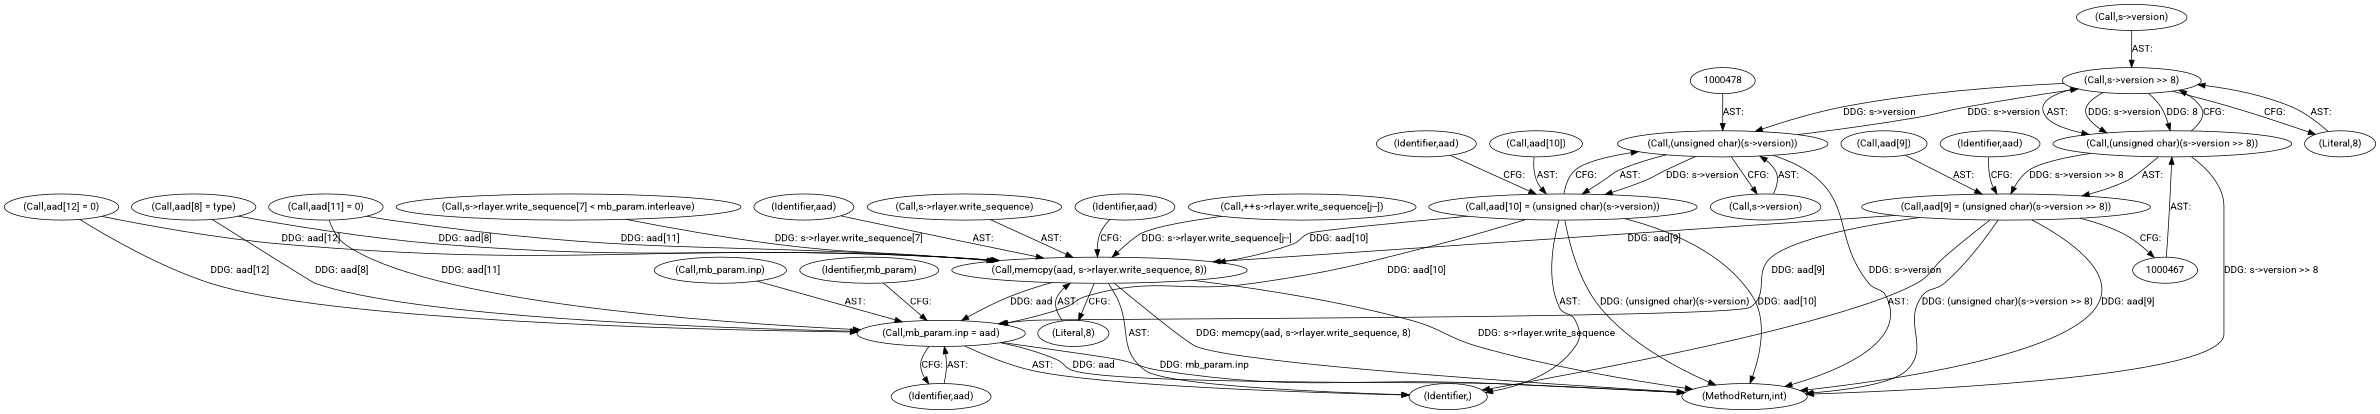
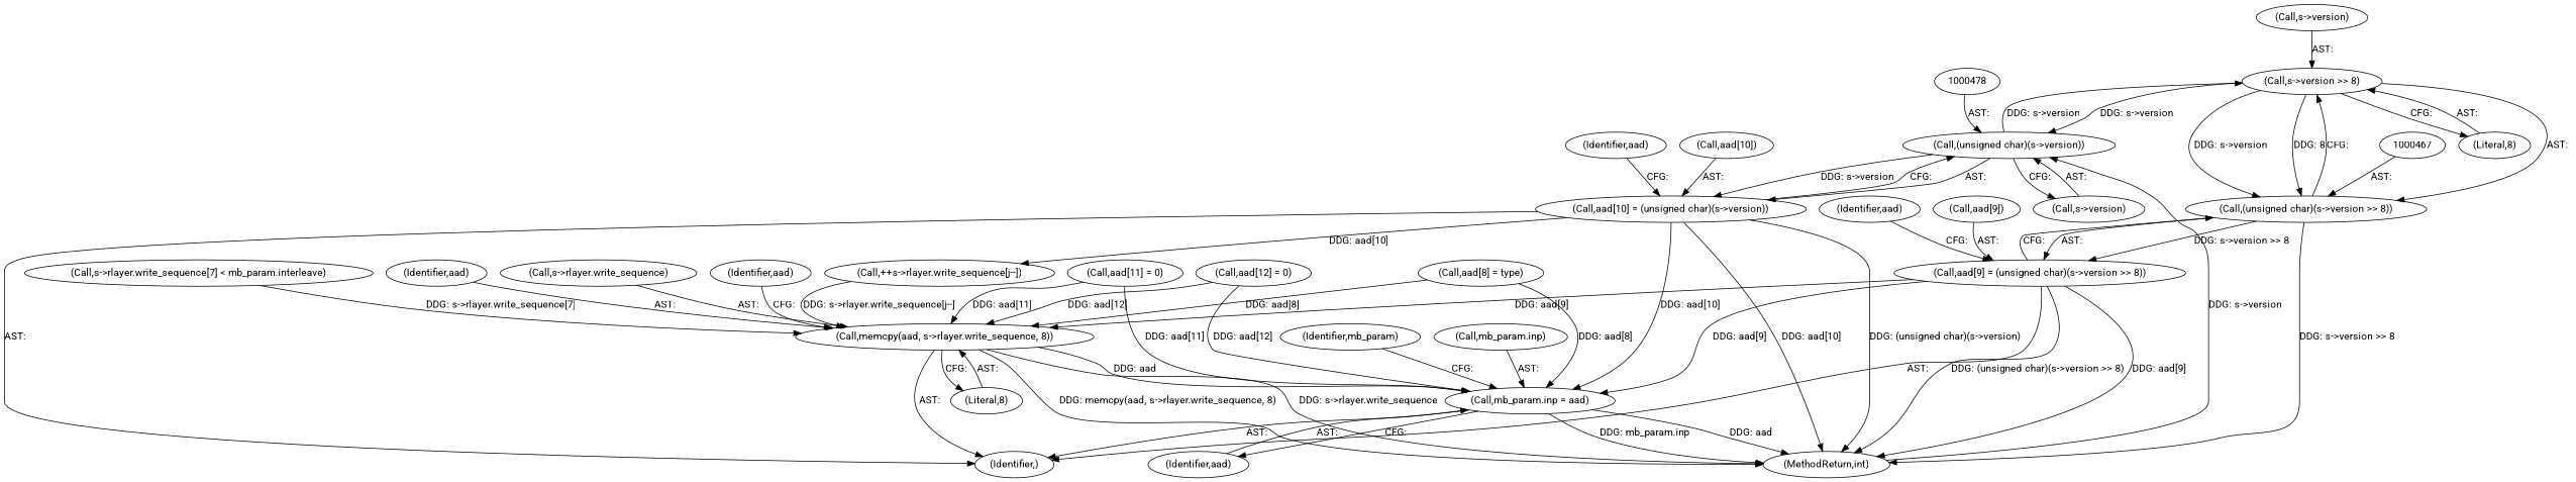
  digraph {
    fontname=Roboto
    node [fontname=Roboto]
    edge [fontname=Roboto]
    n1 [label="(Call,s->version >> 8)"]
    n2 [label="(Call,(unsigned char)(s->version))"]
    n3 [label="(Call,(unsigned char)(s->version >> 8))"]
    n4 [label="(Literal,8)"]
    n5 [label="(Call,aad[10] = (unsigned char)(s->version))"]
    n6 [label="(MethodReturn,int)"]
    n7 [label="(Call,s->version)"]
    n8 [label="(Call,aad[9] = (unsigned char)(s->version >> 8))"]
    n9 [label="(Call,memcpy(aad, s->rlayer.write_sequence, 8))"]
    n10 [label="(Call,mb_param.inp = aad)"]
    n11 [label="(Identifier,)"]
    n12 [label="(Literal,8)"]
    n13 [label="(Identifier,aad)"]
    n14 [label="(Call,s->version)"]
    n15 [label="(Call,aad[9])"]
    n16 [label="(Call,s->rlayer.write_sequence[7] < mb_param.interleave)"]
    n17 [label="(Identifier,aad)"]
    n18 [label="(Identifier,aad)"]
    n19 [label="(Call,aad[8] = type)"]
    n20 [label="(Call,mb_param.inp)"]
    n21 [label="(Call,aad[12] = 0)"]
    n22 [label="(Call,aad[11] = 0)"]
    n23 [label="(Identifier,aad)"]
    n24 [label="(Identifier,mb_param)"]
    n25 [label="(Call,aad[10])"]
    n26 [label="(Call,s->rlayer.write_sequence)"]
    n27 [label="(Identifier,aad)"]
    n28 [label="(Call,++s->rlayer.write_sequence[j--])"]
    1000478
    1000467
    n1 -> n2 [label="DDG: s->version"]
    n1 -> n3 [label="AST: "]
    n1 -> n3 [label="DDG: s->version"]
    n1 -> n3 [label="DDG: 8"]
    n1 -> n4 [label="CFG: "]
    n2 -> n1 [label="DDG: s->version"]
    n2 -> n5 [label="AST: "]
    n2 -> n5 [label="DDG: s->version"]
-   n2 -> n6 [label="DDG: s->version"]
+   n6 -> n2 [label="DDG: s->version"]
    n2 -> n7 [label="CFG: "]
    n3 -> n1 [label="CFG: "]
    n3 -> n6 [label="DDG: s->version >> 8"]
    n3 -> n8 [label="AST: "]
    n3 -> n8 [label="DDG: s->version >> 8"]
    n4 -> n1 [label="AST: "]
    n5 -> n2 [label="CFG: "]
    n5 -> n6 [label="DDG: aad[10]"]
    n5 -> n6 [label="DDG: (unsigned char)(s->version)"]
-   n5 -> n9 [label="DDG: aad[10]"]
+   n5 -> n28 [label="DDG: aad[10]"]
    n5 -> n10 [label="DDG: aad[10]"]
    n5 -> n11 [label="AST: "]
    n7 -> n2 [label="AST: "]
-   n8 -> 1000467 [label="CFG: "]
+   n8 -> n3 [label="CFG: "]
    n8 -> n6 [label="DDG: aad[9]"]
    n8 -> n6 [label="DDG: (unsigned char)(s->version >> 8)"]
    n8 -> n9 [label="DDG: aad[9]"]
    n8 -> n10 [label="DDG: aad[9]"]
    n8 -> n11 [label="AST: "]
    n9 -> n6 [label="DDG: memcpy(aad, s->rlayer.write_sequence, 8)"]
    n9 -> n6 [label="DDG: s->rlayer.write_sequence"]
    n9 -> n10 [label="DDG: aad"]
    n9 -> n11 [label="AST: "]
    n9 -> n12 [label="CFG: "]
    n10 -> n6 [label="DDG: mb_param.inp"]
    n10 -> n6 [label="DDG: aad"]
    n10 -> n11 [label="AST: "]
    n10 -> n13 [label="CFG: "]
    n12 -> n9 [label="AST: "]
    n13 -> n10 [label="AST: "]
    n14 -> n1 [label="AST: "]
    n15 -> n8 [label="AST: "]
    n16 -> n9 [label="DDG: s->rlayer.write_sequence[7]"]
    n17 -> n5 [label="CFG: "]
    n18 -> n8 [label="CFG: "]
    n19 -> n9 [label="DDG: aad[8]"]
    n19 -> n10 [label="DDG: aad[8]"]
    n20 -> n10 [label="AST: "]
    n21 -> n9 [label="DDG: aad[12]"]
    n21 -> n10 [label="DDG: aad[12]"]
    n22 -> n9 [label="DDG: aad[11]"]
    n22 -> n10 [label="DDG: aad[11]"]
    n23 -> n9 [label="AST: "]
    n24 -> n10 [label="CFG: "]
    n25 -> n5 [label="AST: "]
    n26 -> n9 [label="AST: "]
    n27 -> n9 [label="CFG: "]
    n28 -> n9 [label="DDG: s->rlayer.write_sequence[j--]"]
    1000478 -> n2 [label="AST: "]
    1000467 -> n3 [label="AST: "]
  }
